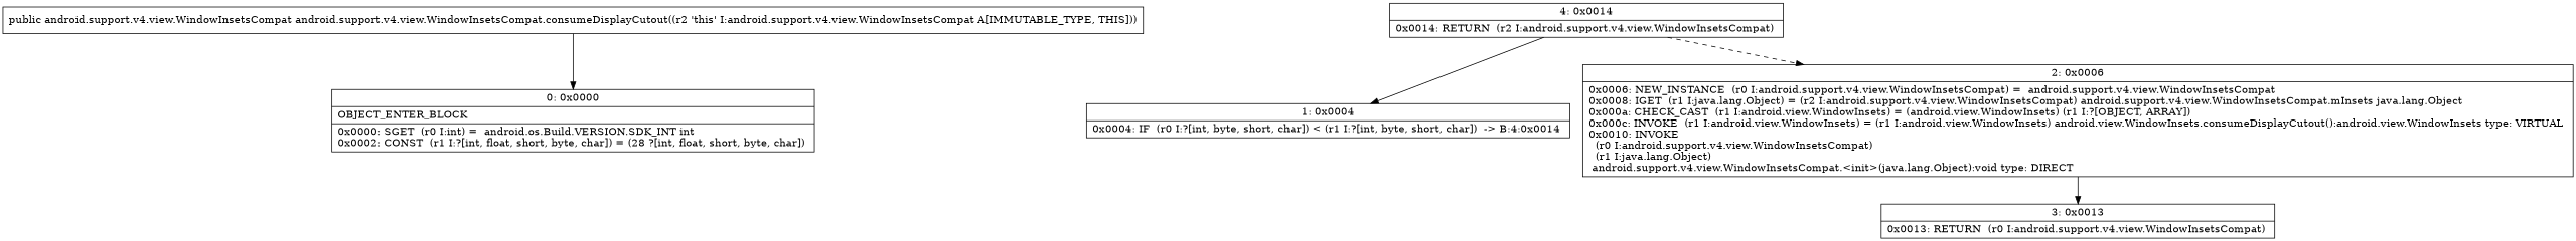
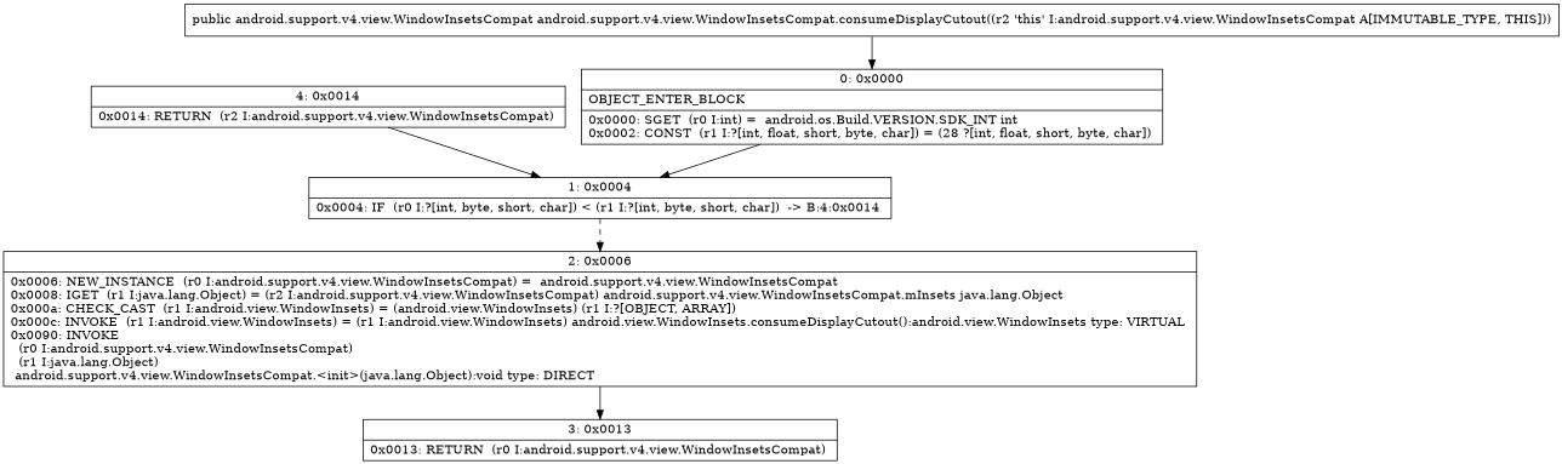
  digraph {
    node [shape=record]
    n1 [label="{0\:\ 0x0000|OBJECT_ENTER_BLOCK\l|0x0000: SGET  (r0 I:int) =  android.os.Build.VERSION.SDK_INT int \l0x0002: CONST  (r1 I:?[int, float, short, byte, char]) = (28 ?[int, float, short, byte, char]) \l}"]
    n2 [label="{1\:\ 0x0004|0x0004: IF  (r0 I:?[int, byte, short, char]) \< (r1 I:?[int, byte, short, char])  \-\> B:4:0x0014 \l}"]
-   n3 [label="{2\:\ 0x0006|0x0006: NEW_INSTANCE  (r0 I:android.support.v4.view.WindowInsetsCompat) =  android.support.v4.view.WindowInsetsCompat \l0x0008: IGET  (r1 I:java.lang.Object) = (r2 I:android.support.v4.view.WindowInsetsCompat) android.support.v4.view.WindowInsetsCompat.mInsets java.lang.Object \l0x000a: CHECK_CAST  (r1 I:android.view.WindowInsets) = (android.view.WindowInsets) (r1 I:?[OBJECT, ARRAY]) \l0x000c: INVOKE  (r1 I:android.view.WindowInsets) = (r1 I:android.view.WindowInsets) android.view.WindowInsets.consumeDisplayCutout():android.view.WindowInsets type: VIRTUAL \l0x0010: INVOKE  \l  (r0 I:android.support.v4.view.WindowInsetsCompat)\l  (r1 I:java.lang.Object)\l android.support.v4.view.WindowInsetsCompat.\<init\>(java.lang.Object):void type: DIRECT \l}"]
+   n3 [label="{2\:\ 0x0006|0x0006: NEW_INSTANCE  (r0 I:android.support.v4.view.WindowInsetsCompat) =  android.support.v4.view.WindowInsetsCompat \l0x0008: IGET  (r1 I:java.lang.Object) = (r2 I:android.support.v4.view.WindowInsetsCompat) android.support.v4.view.WindowInsetsCompat.mInsets java.lang.Object \l0x000a: CHECK_CAST  (r1 I:android.view.WindowInsets) = (android.view.WindowInsets) (r1 I:?[OBJECT, ARRAY]) \l0x000c: INVOKE  (r1 I:android.view.WindowInsets) = (r1 I:android.view.WindowInsets) android.view.WindowInsets.consumeDisplayCutout():android.view.WindowInsets type: VIRTUAL \l0x0090: INVOKE  \l  (r0 I:android.support.v4.view.WindowInsetsCompat)\l  (r1 I:java.lang.Object)\l android.support.v4.view.WindowInsetsCompat.\<init\>(java.lang.Object):void type: DIRECT \l}"]
    n4 [label="{3\:\ 0x0013|0x0013: RETURN  (r0 I:android.support.v4.view.WindowInsetsCompat) \l}"]
    n5 [label="{4\:\ 0x0014|0x0014: RETURN  (r2 I:android.support.v4.view.WindowInsetsCompat) \l}"]
    n6 [label="{public android.support.v4.view.WindowInsetsCompat android.support.v4.view.WindowInsetsCompat.consumeDisplayCutout((r2 'this' I:android.support.v4.view.WindowInsetsCompat A[IMMUTABLE_TYPE, THIS])) }"]
-   n5 -> n3 [style=dashed]
+   n1 -> n2
+   n2 -> n3 [style=dashed]
    n3 -> n4
    n5 -> n2
    n6 -> n1
  }
